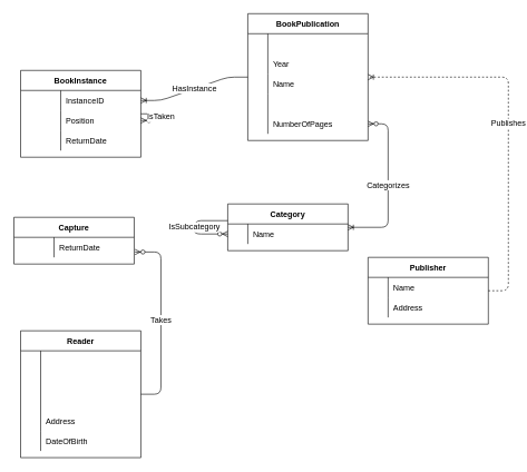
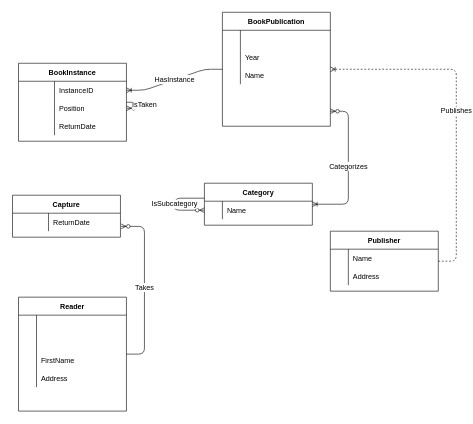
  <mxCell id="0" />
  <mxCell id="1" parent="0" />
  <mxCell id="2" value="BookPublication" style="shape=table;startSize=30;container=1;collapsible=1;childLayout=tableLayout;fixedRows=1;rowLines=0;fontStyle=1;align=center;resizeLast=1;" parent="1" vertex="1"><mxGeometry x="370" y="20" width="180" height="190" as="geometry" /></mxCell>
  <mxCell id="3" value="" style="shape=partialRectangle;collapsible=0;dropTarget=0;pointerEvents=0;fillColor=none;top=0;left=0;bottom=0;right=0;points=[[0,0.5],[1,0.5]];portConstraint=eastwest;" parent="2" vertex="1"><mxGeometry y="30" width="180" height="30" as="geometry" /></mxCell>
  <mxCell id="4" value="" style="shape=partialRectangle;connectable=0;fillColor=none;top=0;left=0;bottom=0;right=0;editable=1;overflow=hidden;" parent="3" vertex="1"><mxGeometry width="30" height="30" as="geometry" /></mxCell>
  <mxCell id="5" value="" style="shape=partialRectangle;collapsible=0;dropTarget=0;pointerEvents=0;fillColor=none;top=0;left=0;bottom=0;right=0;points=[[0,0.5],[1,0.5]];portConstraint=eastwest;" parent="2" vertex="1"><mxGeometry y="60" width="180" height="30" as="geometry" /></mxCell>
  <mxCell id="6" value="" style="shape=partialRectangle;connectable=0;fillColor=none;top=0;left=0;bottom=0;right=0;editable=1;overflow=hidden;" parent="5" vertex="1"><mxGeometry width="30" height="30" as="geometry" /></mxCell>
  <mxCell id="7" value="Year" style="shape=partialRectangle;connectable=0;fillColor=none;top=0;left=0;bottom=0;right=0;align=left;spacingLeft=6;overflow=hidden;" parent="5" vertex="1"><mxGeometry x="30" width="150" height="30" as="geometry" /></mxCell>
  <mxCell id="8" value="" style="shape=partialRectangle;collapsible=0;dropTarget=0;pointerEvents=0;fillColor=none;top=0;left=0;bottom=0;right=0;points=[[0,0.5],[1,0.5]];portConstraint=eastwest;" parent="2" vertex="1"><mxGeometry y="90" width="180" height="30" as="geometry" /></mxCell>
  <mxCell id="9" value="" style="shape=partialRectangle;connectable=0;fillColor=none;top=0;left=0;bottom=0;right=0;editable=1;overflow=hidden;" parent="8" vertex="1"><mxGeometry width="30" height="30" as="geometry" /></mxCell>
  <mxCell id="10" value="Name" style="shape=partialRectangle;connectable=0;fillColor=none;top=0;left=0;bottom=0;right=0;align=left;spacingLeft=6;overflow=hidden;" parent="8" vertex="1"><mxGeometry x="30" width="150" height="30" as="geometry" /></mxCell>
  <mxCell id="11" value="" style="shape=partialRectangle;collapsible=0;dropTarget=0;pointerEvents=0;fillColor=none;top=0;left=0;bottom=0;right=0;points=[[0,0.5],[1,0.5]];portConstraint=eastwest;" parent="2" vertex="1"><mxGeometry y="120" width="180" height="30" as="geometry" /></mxCell>
  <mxCell id="12" value="" style="shape=partialRectangle;connectable=0;fillColor=none;top=0;left=0;bottom=0;right=0;editable=1;overflow=hidden;" parent="11" vertex="1"><mxGeometry width="30" height="30" as="geometry" /></mxCell>
  <mxCell id="13" value="" style="shape=partialRectangle;collapsible=0;dropTarget=0;pointerEvents=0;fillColor=none;top=0;left=0;bottom=0;right=0;points=[[0,0.5],[1,0.5]];portConstraint=eastwest;" parent="2" vertex="1"><mxGeometry y="150" width="180" height="30" as="geometry" /></mxCell>
  <mxCell id="14" value="" style="shape=partialRectangle;connectable=0;fillColor=none;top=0;left=0;bottom=0;right=0;editable=1;overflow=hidden;" parent="13" vertex="1"><mxGeometry width="30" height="30" as="geometry" /></mxCell>
- <mxCell id="15" value="NumberOfPages" style="shape=partialRectangle;connectable=0;fillColor=none;top=0;left=0;bottom=0;right=0;align=left;spacingLeft=6;overflow=hidden;" parent="13" vertex="1"><mxGeometry x="30" width="150" height="30" as="geometry" /></mxCell>
  <mxCell id="16" value="BookInstance" style="shape=table;startSize=30;container=1;collapsible=1;childLayout=tableLayout;fixedRows=1;rowLines=0;fontStyle=1;align=center;resizeLast=1;strokeWidth=1;" parent="1" vertex="1"><mxGeometry x="30" y="105" width="180" height="130" as="geometry" /></mxCell>
  <mxCell id="17" value="" style="shape=partialRectangle;collapsible=0;dropTarget=0;pointerEvents=0;fillColor=none;top=0;left=0;bottom=0;right=0;points=[[0,0.5],[1,0.5]];portConstraint=eastwest;" parent="16" vertex="1"><mxGeometry y="30" width="180" height="30" as="geometry" /></mxCell>
  <mxCell id="18" value="" style="shape=partialRectangle;connectable=0;fillColor=none;top=0;left=0;bottom=0;right=0;editable=1;overflow=hidden;" parent="17" vertex="1"><mxGeometry width="60" height="30" as="geometry" /></mxCell>
  <mxCell id="19" value="InstanceID    " style="shape=partialRectangle;connectable=0;fillColor=none;top=0;left=0;bottom=0;right=0;align=left;spacingLeft=6;overflow=hidden;" parent="17" vertex="1"><mxGeometry x="60" width="120" height="30" as="geometry" /></mxCell>
  <mxCell id="20" value="" style="shape=partialRectangle;collapsible=0;dropTarget=0;pointerEvents=0;fillColor=none;top=0;left=0;bottom=0;right=0;points=[[0,0.5],[1,0.5]];portConstraint=eastwest;strokeWidth=1;" parent="16" vertex="1"><mxGeometry y="60" width="180" height="30" as="geometry" /></mxCell>
  <mxCell id="21" value="" style="shape=partialRectangle;connectable=0;fillColor=none;top=0;left=0;bottom=0;right=0;editable=1;overflow=hidden;" parent="20" vertex="1"><mxGeometry width="60" height="30" as="geometry" /></mxCell>
  <mxCell id="22" value="Position" style="shape=partialRectangle;connectable=0;fillColor=none;top=0;left=0;bottom=0;right=0;align=left;spacingLeft=6;overflow=hidden;" parent="20" vertex="1"><mxGeometry x="60" width="120" height="30" as="geometry" /></mxCell>
  <mxCell id="23" value="" style="shape=partialRectangle;collapsible=0;dropTarget=0;pointerEvents=0;fillColor=none;top=0;left=0;bottom=0;right=0;points=[[0,0.5],[1,0.5]];portConstraint=eastwest;strokeWidth=1;" parent="16" vertex="1"><mxGeometry y="90" width="180" height="30" as="geometry" /></mxCell>
  <mxCell id="24" value="" style="shape=partialRectangle;connectable=0;fillColor=none;top=0;left=0;bottom=0;right=0;editable=1;overflow=hidden;" parent="23" vertex="1"><mxGeometry width="60" height="30" as="geometry" /></mxCell>
  <mxCell id="25" value="ReturnDate" style="shape=partialRectangle;connectable=0;fillColor=none;top=0;left=0;bottom=0;right=0;align=left;spacingLeft=6;overflow=hidden;" parent="23" vertex="1"><mxGeometry x="60" width="120" height="30" as="geometry" /></mxCell>
  <mxCell id="26" value="HasInstance" style="edgeStyle=entityRelationEdgeStyle;fontSize=12;html=1;endArrow=none;endFill=0;startArrow=ERoneToMany;startFill=0;" parent="1" target="2" edge="1"><mxGeometry width="100" height="100" relative="1" as="geometry"><mxPoint x="210" y="150" as="sourcePoint" /><mxPoint x="210" y="180" as="targetPoint" /></mxGeometry></mxCell>
  <mxCell id="27" value="Publisher" style="shape=table;startSize=30;container=1;collapsible=1;childLayout=tableLayout;fixedRows=1;rowLines=0;fontStyle=1;align=center;resizeLast=1;strokeWidth=1;" parent="1" vertex="1"><mxGeometry x="550" y="385" width="180" height="100" as="geometry" /></mxCell>
  <mxCell id="28" value="" style="shape=partialRectangle;collapsible=0;dropTarget=0;pointerEvents=0;fillColor=none;top=0;left=0;bottom=0;right=0;points=[[0,0.5],[1,0.5]];portConstraint=eastwest;" parent="27" vertex="1"><mxGeometry y="30" width="180" height="30" as="geometry" /></mxCell>
  <mxCell id="29" value="" style="shape=partialRectangle;connectable=0;fillColor=none;top=0;left=0;bottom=0;right=0;editable=1;overflow=hidden;" parent="28" vertex="1"><mxGeometry width="30" height="30" as="geometry" /></mxCell>
  <mxCell id="30" value="Name" style="shape=partialRectangle;connectable=0;fillColor=none;top=0;left=0;bottom=0;right=0;align=left;spacingLeft=6;overflow=hidden;" parent="28" vertex="1"><mxGeometry x="30" width="150" height="30" as="geometry" /></mxCell>
  <mxCell id="31" value="" style="shape=partialRectangle;collapsible=0;dropTarget=0;pointerEvents=0;fillColor=none;top=0;left=0;bottom=0;right=0;points=[[0,0.5],[1,0.5]];portConstraint=eastwest;" parent="27" vertex="1"><mxGeometry y="60" width="180" height="30" as="geometry" /></mxCell>
  <mxCell id="32" value="" style="shape=partialRectangle;connectable=0;fillColor=none;top=0;left=0;bottom=0;right=0;editable=1;overflow=hidden;" parent="31" vertex="1"><mxGeometry width="30" height="30" as="geometry" /></mxCell>
  <mxCell id="33" value="Address" style="shape=partialRectangle;connectable=0;fillColor=none;top=0;left=0;bottom=0;right=0;align=left;spacingLeft=6;overflow=hidden;" parent="31" vertex="1"><mxGeometry x="30" width="150" height="30" as="geometry" /></mxCell>
  <mxCell id="34" value="Publishes" style="edgeStyle=entityRelationEdgeStyle;fontSize=12;html=1;endArrow=ERoneToMany;dashed=1;" parent="1" source="27" target="2" edge="1"><mxGeometry width="100" height="100" relative="1" as="geometry"><mxPoint x="630" y="355" as="sourcePoint" /><mxPoint x="730" y="255" as="targetPoint" /></mxGeometry></mxCell>
  <mxCell id="35" value="Category" style="shape=table;startSize=30;container=1;collapsible=1;childLayout=tableLayout;fixedRows=1;rowLines=0;fontStyle=1;align=center;resizeLast=1;strokeWidth=1;" parent="1" vertex="1"><mxGeometry x="340" y="305" width="180" height="70" as="geometry" /></mxCell>
  <mxCell id="36" value="" style="shape=partialRectangle;collapsible=0;dropTarget=0;pointerEvents=0;fillColor=none;top=0;left=0;bottom=0;right=0;points=[[0,0.5],[1,0.5]];portConstraint=eastwest;" parent="35" vertex="1"><mxGeometry y="30" width="180" height="30" as="geometry" /></mxCell>
  <mxCell id="37" value="" style="shape=partialRectangle;connectable=0;fillColor=none;top=0;left=0;bottom=0;right=0;editable=1;overflow=hidden;" parent="36" vertex="1"><mxGeometry width="30" height="30" as="geometry" /></mxCell>
  <mxCell id="38" value="Name" style="shape=partialRectangle;connectable=0;fillColor=none;top=0;left=0;bottom=0;right=0;align=left;spacingLeft=6;overflow=hidden;" parent="36" vertex="1"><mxGeometry x="30" width="150" height="30" as="geometry" /></mxCell>
  <mxCell id="39" value="IsSubcategory" style="edgeStyle=entityRelationEdgeStyle;fontSize=12;html=1;endArrow=ERzeroToMany;endFill=1;" parent="1" source="35" target="35" edge="1"><mxGeometry width="100" height="100" relative="1" as="geometry"><mxPoint x="100" y="575" as="sourcePoint" /><mxPoint x="200" y="475" as="targetPoint" /><Array as="points"><mxPoint x="290" y="340" /></Array></mxGeometry></mxCell>
  <mxCell id="40" value="Categorizes" style="edgeStyle=entityRelationEdgeStyle;fontSize=12;html=1;endArrow=ERzeroToMany;endFill=1;startArrow=ERoneToMany;startFill=0;" parent="1" source="35" target="13" edge="1"><mxGeometry width="100" height="100" relative="1" as="geometry"><mxPoint x="60" y="375" as="sourcePoint" /><mxPoint x="560" y="165" as="targetPoint" /></mxGeometry></mxCell>
  <mxCell id="41" value="Reader" style="shape=table;startSize=30;container=1;collapsible=1;childLayout=tableLayout;fixedRows=1;rowLines=0;fontStyle=1;align=center;resizeLast=1;strokeWidth=1;" parent="1" vertex="1"><mxGeometry x="30" y="495" width="180" height="190" as="geometry" /></mxCell>
  <mxCell id="42" value="" style="shape=partialRectangle;collapsible=0;dropTarget=0;pointerEvents=0;fillColor=none;top=0;left=0;bottom=0;right=0;points=[[0,0.5],[1,0.5]];portConstraint=eastwest;" parent="41" vertex="1"><mxGeometry y="30" width="180" height="30" as="geometry" /></mxCell>
  <mxCell id="43" value="" style="shape=partialRectangle;connectable=0;fillColor=none;top=0;left=0;bottom=0;right=0;editable=1;overflow=hidden;" parent="42" vertex="1"><mxGeometry width="30" height="30" as="geometry" /></mxCell>
  <mxCell id="44" value="" style="shape=partialRectangle;collapsible=0;dropTarget=0;pointerEvents=0;fillColor=none;top=0;left=0;bottom=0;right=0;points=[[0,0.5],[1,0.5]];portConstraint=eastwest;" parent="41" vertex="1"><mxGeometry y="60" width="180" height="30" as="geometry" /></mxCell>
  <mxCell id="45" value="" style="shape=partialRectangle;connectable=0;fillColor=none;top=0;left=0;bottom=0;right=0;editable=1;overflow=hidden;" parent="44" vertex="1"><mxGeometry width="30" height="30" as="geometry" /></mxCell>
  <mxCell id="46" value="" style="shape=partialRectangle;collapsible=0;dropTarget=0;pointerEvents=0;fillColor=none;top=0;left=0;bottom=0;right=0;points=[[0,0.5],[1,0.5]];portConstraint=eastwest;" parent="41" vertex="1"><mxGeometry y="90" width="180" height="30" as="geometry" /></mxCell>
  <mxCell id="47" value="" style="shape=partialRectangle;connectable=0;fillColor=none;top=0;left=0;bottom=0;right=0;editable=1;overflow=hidden;" parent="46" vertex="1"><mxGeometry width="30" height="30" as="geometry" /></mxCell>
+ <mxCell id="48" value="FirstName" style="shape=partialRectangle;connectable=0;fillColor=none;top=0;left=0;bottom=0;right=0;align=left;spacingLeft=6;overflow=hidden;" parent="46" vertex="1"><mxGeometry x="30" width="150" height="30" as="geometry" /></mxCell>
  <mxCell id="49" value="" style="shape=partialRectangle;collapsible=0;dropTarget=0;pointerEvents=0;fillColor=none;top=0;left=0;bottom=0;right=0;points=[[0,0.5],[1,0.5]];portConstraint=eastwest;" parent="41" vertex="1"><mxGeometry y="120" width="180" height="30" as="geometry" /></mxCell>
  <mxCell id="50" value="" style="shape=partialRectangle;connectable=0;fillColor=none;top=0;left=0;bottom=0;right=0;editable=1;overflow=hidden;" parent="49" vertex="1"><mxGeometry width="30" height="30" as="geometry" /></mxCell>
  <mxCell id="51" value="Address" style="shape=partialRectangle;connectable=0;fillColor=none;top=0;left=0;bottom=0;right=0;align=left;spacingLeft=6;overflow=hidden;" parent="49" vertex="1"><mxGeometry x="30" width="150" height="30" as="geometry" /></mxCell>
  <mxCell id="52" value="" style="shape=partialRectangle;collapsible=0;dropTarget=0;pointerEvents=0;fillColor=none;top=0;left=0;bottom=0;right=0;points=[[0,0.5],[1,0.5]];portConstraint=eastwest;strokeWidth=1;" parent="41" vertex="1"><mxGeometry y="150" width="180" height="30" as="geometry" /></mxCell>
  <mxCell id="53" value="" style="shape=partialRectangle;connectable=0;fillColor=none;top=0;left=0;bottom=0;right=0;editable=1;overflow=hidden;" parent="52" vertex="1"><mxGeometry width="30" height="30" as="geometry" /></mxCell>
- <mxCell id="54" value="DateOfBirth" style="shape=partialRectangle;connectable=0;fillColor=none;top=0;left=0;bottom=0;right=0;align=left;spacingLeft=6;overflow=hidden;" parent="52" vertex="1"><mxGeometry x="30" width="150" height="30" as="geometry" /></mxCell>
  <mxCell id="55" value="Capture" style="shape=table;startSize=30;container=1;collapsible=1;childLayout=tableLayout;fixedRows=1;rowLines=0;fontStyle=1;align=center;resizeLast=1;strokeWidth=1;" parent="1" vertex="1"><mxGeometry x="20" y="325" width="180" height="70" as="geometry" /></mxCell>
  <mxCell id="56" value="" style="shape=partialRectangle;collapsible=0;dropTarget=0;pointerEvents=0;fillColor=none;top=0;left=0;bottom=0;right=0;points=[[0,0.5],[1,0.5]];portConstraint=eastwest;strokeWidth=1;" parent="55" vertex="1"><mxGeometry y="30" width="180" height="30" as="geometry" /></mxCell>
  <mxCell id="57" value="" style="shape=partialRectangle;connectable=0;fillColor=none;top=0;left=0;bottom=0;right=0;editable=1;overflow=hidden;" parent="56" vertex="1"><mxGeometry width="60" height="30" as="geometry" /></mxCell>
  <mxCell id="58" value="ReturnDate" style="shape=partialRectangle;connectable=0;fillColor=none;top=0;left=0;bottom=0;right=0;align=left;spacingLeft=6;overflow=hidden;" parent="56" vertex="1"><mxGeometry x="60" width="120" height="30" as="geometry" /></mxCell>
  <mxCell id="59" value="Takes" style="edgeStyle=entityRelationEdgeStyle;fontSize=12;html=1;endArrow=ERzeroToMany;endFill=1;entryX=1.006;entryY=0.733;entryDx=0;entryDy=0;entryPerimeter=0;" parent="1" source="41" target="56" edge="1"><mxGeometry width="100" height="100" relative="1" as="geometry"><mxPoint x="330" y="715" as="sourcePoint" /><mxPoint x="430" y="615" as="targetPoint" /></mxGeometry></mxCell>
  <mxCell id="60" value="IsTaken" style="edgeStyle=entityRelationEdgeStyle;fontSize=12;html=1;endArrow=ERzeroToMany;endFill=1;" parent="1" source="16" target="22" edge="1"><mxGeometry width="100" height="100" relative="1" as="geometry"><mxPoint x="380" y="665" as="sourcePoint" /><mxPoint x="480" y="565" as="targetPoint" /></mxGeometry></mxCell>
